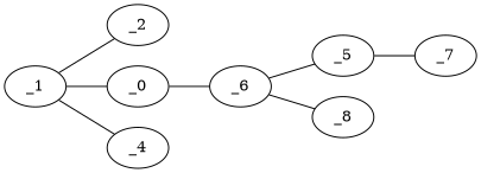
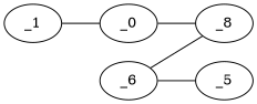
  graph {
    rankdir=LR
    node [charge=0 chem=4 symbol="N  " x=4.5981 y=0.25]
    edge [valence=1]
    _1 [chem=1 symbol="C  "]
-   _2 [x=5.4641 y=0.75]
    n3 [label=_0 x=3.7321 y=0.75]
-   _4 [y=-0.75]
    _6 [chem=1 symbol="C  " x=2.866]
    _5 [chem=1 symbol="C  " x=6.3301]
-   _7 [x=7.1962 y=-0.25]
    _8 [x=2 y=-0.25]
-   _1 -- _2
    _1 -- n3
-   _1 -- _4 [valence=2]
-   n3 -- _6
+   n3 -- _8
    _6 -- _5
    _6 -- _8 [valence=3]
-   _5 -- _7 [valence=3]
  }
